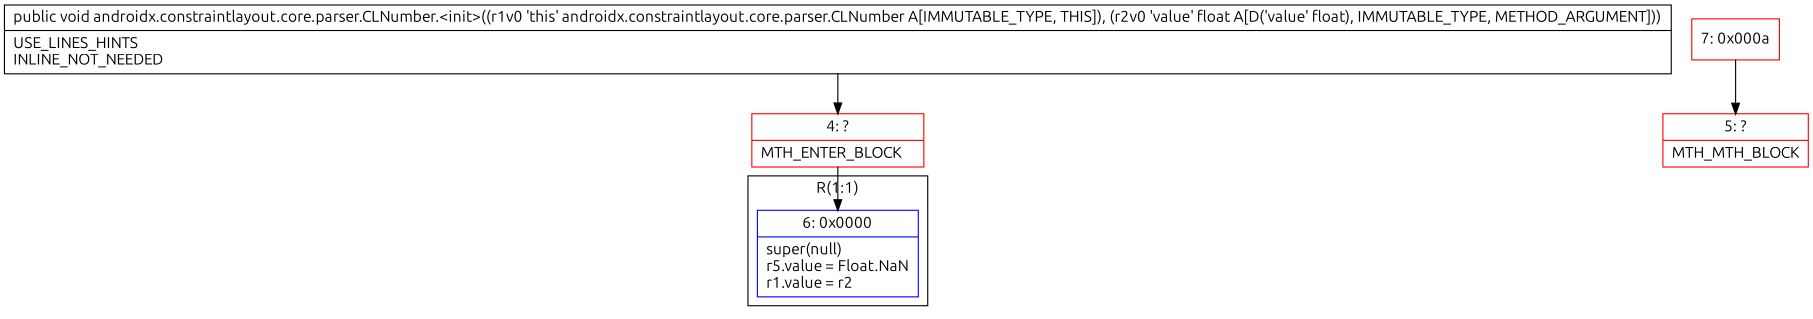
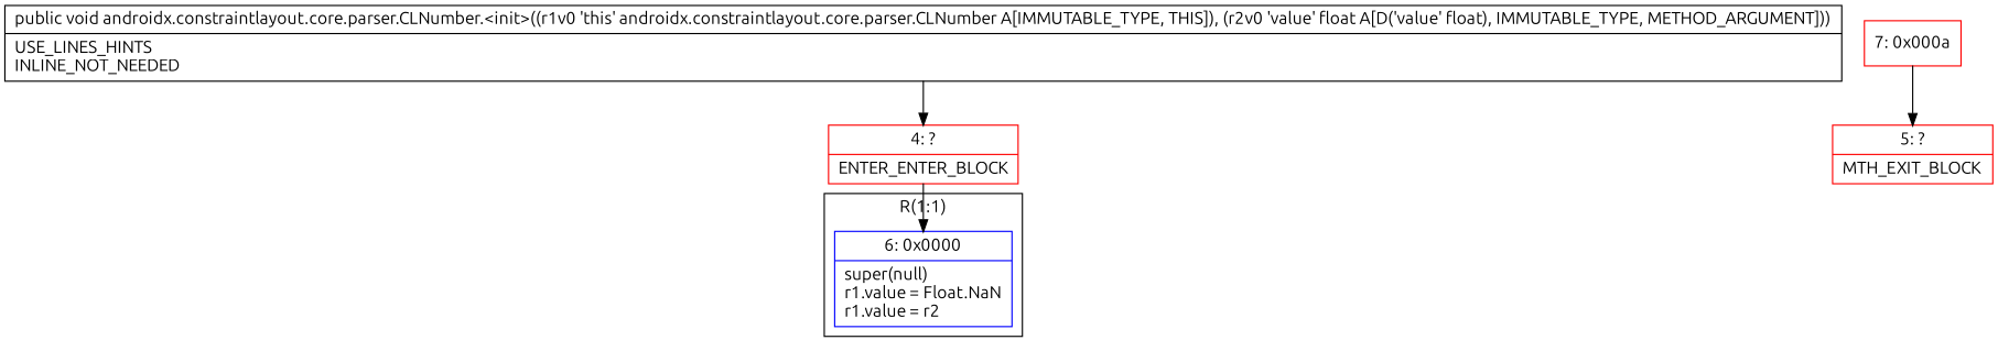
  digraph {
    fontname=Ubuntu
    node [color=red fontname=Ubuntu shape=record]
    edge [fontname=Ubuntu]
-   n1 [color=blue label="{6\:\ 0x0000|super(null)\lr5.value = Float.NaN\lr1.value = r2\l}"]
+   n1 [color=blue label="{6\:\ 0x0000|super(null)\lr1.value = Float.NaN\lr1.value = r2\l}"]
    n2 [label="{7\:\ 0x000a}"]
-   n3 [label="{5\:\ ?|MTH_MTH_BLOCK\l}"]
-   n4 [label="{4\:\ ?|MTH_ENTER_BLOCK\l}"]
+   n3 [label="{5\:\ ?|MTH_EXIT_BLOCK\l}"]
+   n4 [label="{4\:\ ?|ENTER_ENTER_BLOCK\l}"]
    n5 [label="{public void androidx.constraintlayout.core.parser.CLNumber.\<init\>((r1v0 'this' androidx.constraintlayout.core.parser.CLNumber A[IMMUTABLE_TYPE, THIS]), (r2v0 'value' float A[D('value' float), IMMUTABLE_TYPE, METHOD_ARGUMENT]))  | USE_LINES_HINTS\lINLINE_NOT_NEEDED\l}" color=""]
    subgraph cluster_1 {
      label="R(1:1)"
      n1
    }
    n2 -> n3
    n4 -> n1
    n5 -> n4
  }
